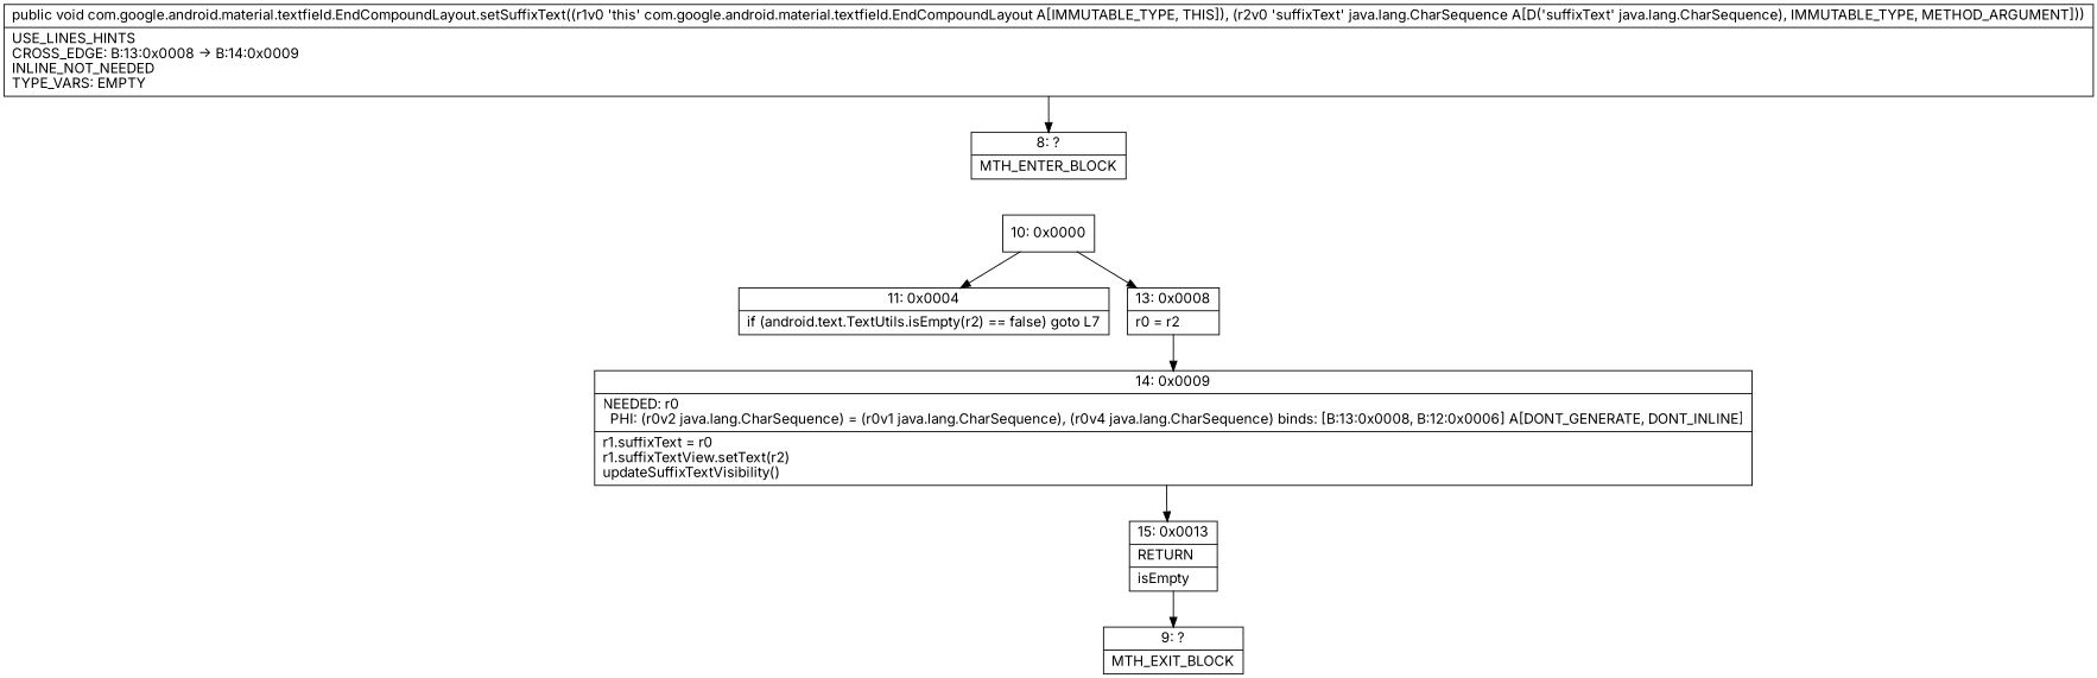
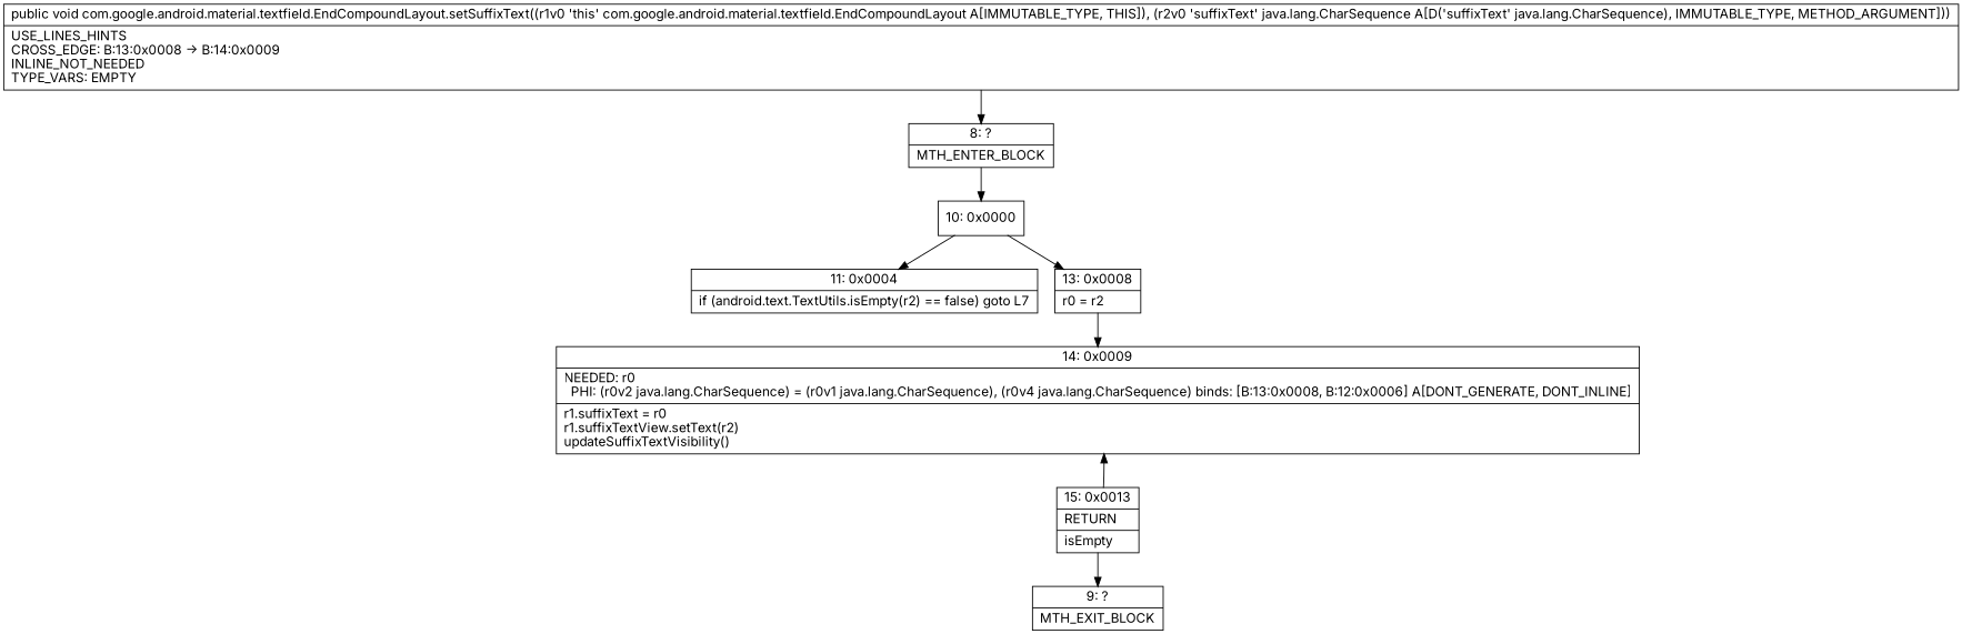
  digraph {
    fontname=Inter
    node [fontname=Inter shape=record]
    edge [fontname=Inter]
    n1 [label="{8\:\ ?|MTH_ENTER_BLOCK\l}"]
    n2 [label="{10\:\ 0x0000}"]
    n3 [label="{11\:\ 0x0004|if (android.text.TextUtils.isEmpty(r2) == false) goto L7\l}"]
    n4 [label="{13\:\ 0x0008|r0 = r2\l}"]
    n5 [label="{14\:\ 0x0009|NEEDED: r0 \l  PHI: (r0v2 java.lang.CharSequence) = (r0v1 java.lang.CharSequence), (r0v4 java.lang.CharSequence) binds: [B:13:0x0008, B:12:0x0006] A[DONT_GENERATE, DONT_INLINE]\l|r1.suffixText = r0\lr1.suffixTextView.setText(r2)\lupdateSuffixTextVisibility()\l}"]
    n6 [label="{15\:\ 0x0013|RETURN\l|isEmpty\l}"]
    n7 [label="{9\:\ ?|MTH_EXIT_BLOCK\l}"]
    n8 [label="{public void com.google.android.material.textfield.EndCompoundLayout.setSuffixText((r1v0 'this' com.google.android.material.textfield.EndCompoundLayout A[IMMUTABLE_TYPE, THIS]), (r2v0 'suffixText' java.lang.CharSequence A[D('suffixText' java.lang.CharSequence), IMMUTABLE_TYPE, METHOD_ARGUMENT]))  | USE_LINES_HINTS\lCROSS_EDGE: B:13:0x0008 \-\> B:14:0x0009\lINLINE_NOT_NEEDED\lTYPE_VARS: EMPTY\l}"]
+   n1 -> n2
    n2 -> n3
    n2 -> n4
    n4 -> n5
-   n5 -> n6
+   n6 -> n5
    n6 -> n7
    n8 -> n1
  }
